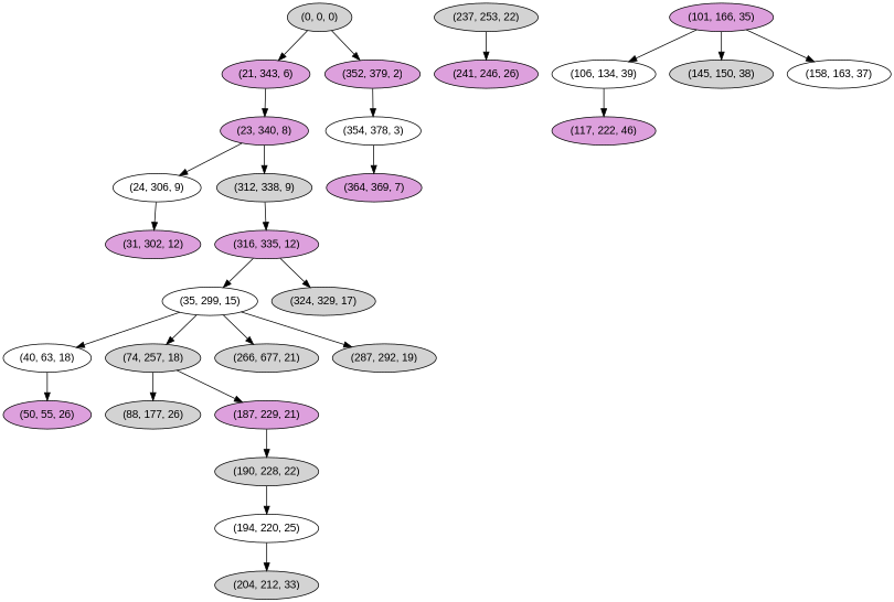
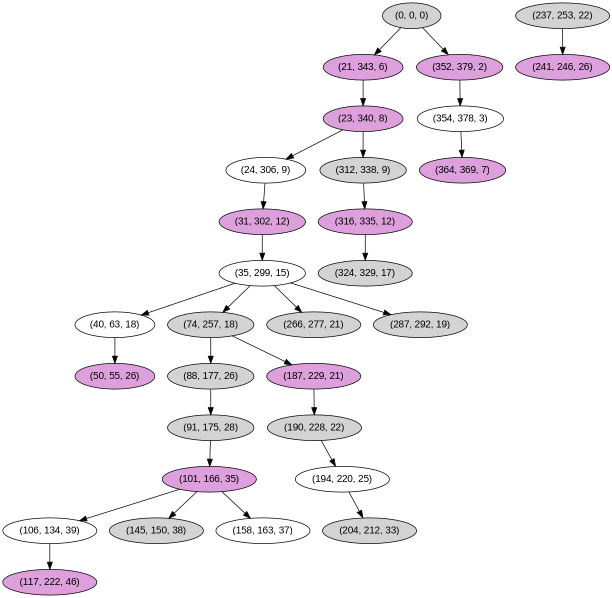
  digraph {
    fontname="Liberation Sans"
    node [fillcolor=lightgrey fontname="Liberation Sans" style=filled]
    edge [fontname="Liberation Sans"]
    "(21, 343, 6)" [fillcolor=plum]
    "(0, 0, 0)"
    "(352, 379, 2)" [fillcolor=plum]
    "(23, 340, 8)" [fillcolor=plum]
    "(354, 378, 3)" [fillcolor=white]
    "(24, 306, 9)" [fillcolor=white]
    "(312, 338, 9)"
    "(31, 302, 12)" [fillcolor=plum]
    "(316, 335, 12)" [fillcolor=plum]
    "(35, 299, 15)" [fillcolor=white]
    "(40, 63, 18)" [fillcolor=white]
    "(74, 257, 18)"
-   "(266, 277, 21)" [label="(266, 677, 21)"]
+   "(266, 277, 21)"
    "(287, 292, 19)"
    "(50, 55, 26)" [fillcolor=plum]
    "(88, 177, 26)"
    "(187, 229, 21)" [fillcolor=plum]
+   "(91, 175, 28)"
    "(190, 228, 22)"
    "(241, 246, 26)" [fillcolor=plum]
    "(237, 253, 22)"
    "(101, 166, 35)" [fillcolor=plum]
    "(106, 134, 39)" [fillcolor=white]
    "(145, 150, 38)"
    "(158, 163, 37)" [fillcolor=white]
    n26 [fillcolor=plum label="(117, 222, 46)"]
    "(194, 220, 25)" [fillcolor=white]
    "(204, 212, 33)"
    "(324, 329, 17)"
    "(364, 369, 7)" [fillcolor=plum]
    "(21, 343, 6)" -> "(23, 340, 8)"
    "(0, 0, 0)" -> "(21, 343, 6)"
    "(0, 0, 0)" -> "(352, 379, 2)"
    "(352, 379, 2)" -> "(354, 378, 3)"
    "(23, 340, 8)" -> "(24, 306, 9)"
    "(23, 340, 8)" -> "(312, 338, 9)"
    "(354, 378, 3)" -> "(364, 369, 7)"
    "(24, 306, 9)" -> "(31, 302, 12)"
    "(312, 338, 9)" -> "(316, 335, 12)"
-   "(316, 335, 12)" -> "(35, 299, 15)"
+   "(31, 302, 12)" -> "(35, 299, 15)"
    "(316, 335, 12)" -> "(324, 329, 17)"
    "(35, 299, 15)" -> "(40, 63, 18)"
    "(35, 299, 15)" -> "(74, 257, 18)"
    "(35, 299, 15)" -> "(266, 277, 21)"
    "(35, 299, 15)" -> "(287, 292, 19)"
    "(40, 63, 18)" -> "(50, 55, 26)"
    "(74, 257, 18)" -> "(88, 177, 26)"
    "(74, 257, 18)" -> "(187, 229, 21)"
+   "(88, 177, 26)" -> "(91, 175, 28)"
    "(187, 229, 21)" -> "(190, 228, 22)"
+   "(91, 175, 28)" -> "(101, 166, 35)"
    "(190, 228, 22)" -> "(194, 220, 25)"
    "(237, 253, 22)" -> "(241, 246, 26)"
    "(101, 166, 35)" -> "(106, 134, 39)"
    "(101, 166, 35)" -> "(145, 150, 38)"
    "(101, 166, 35)" -> "(158, 163, 37)"
    "(106, 134, 39)" -> n26
    "(194, 220, 25)" -> "(204, 212, 33)"
  }
